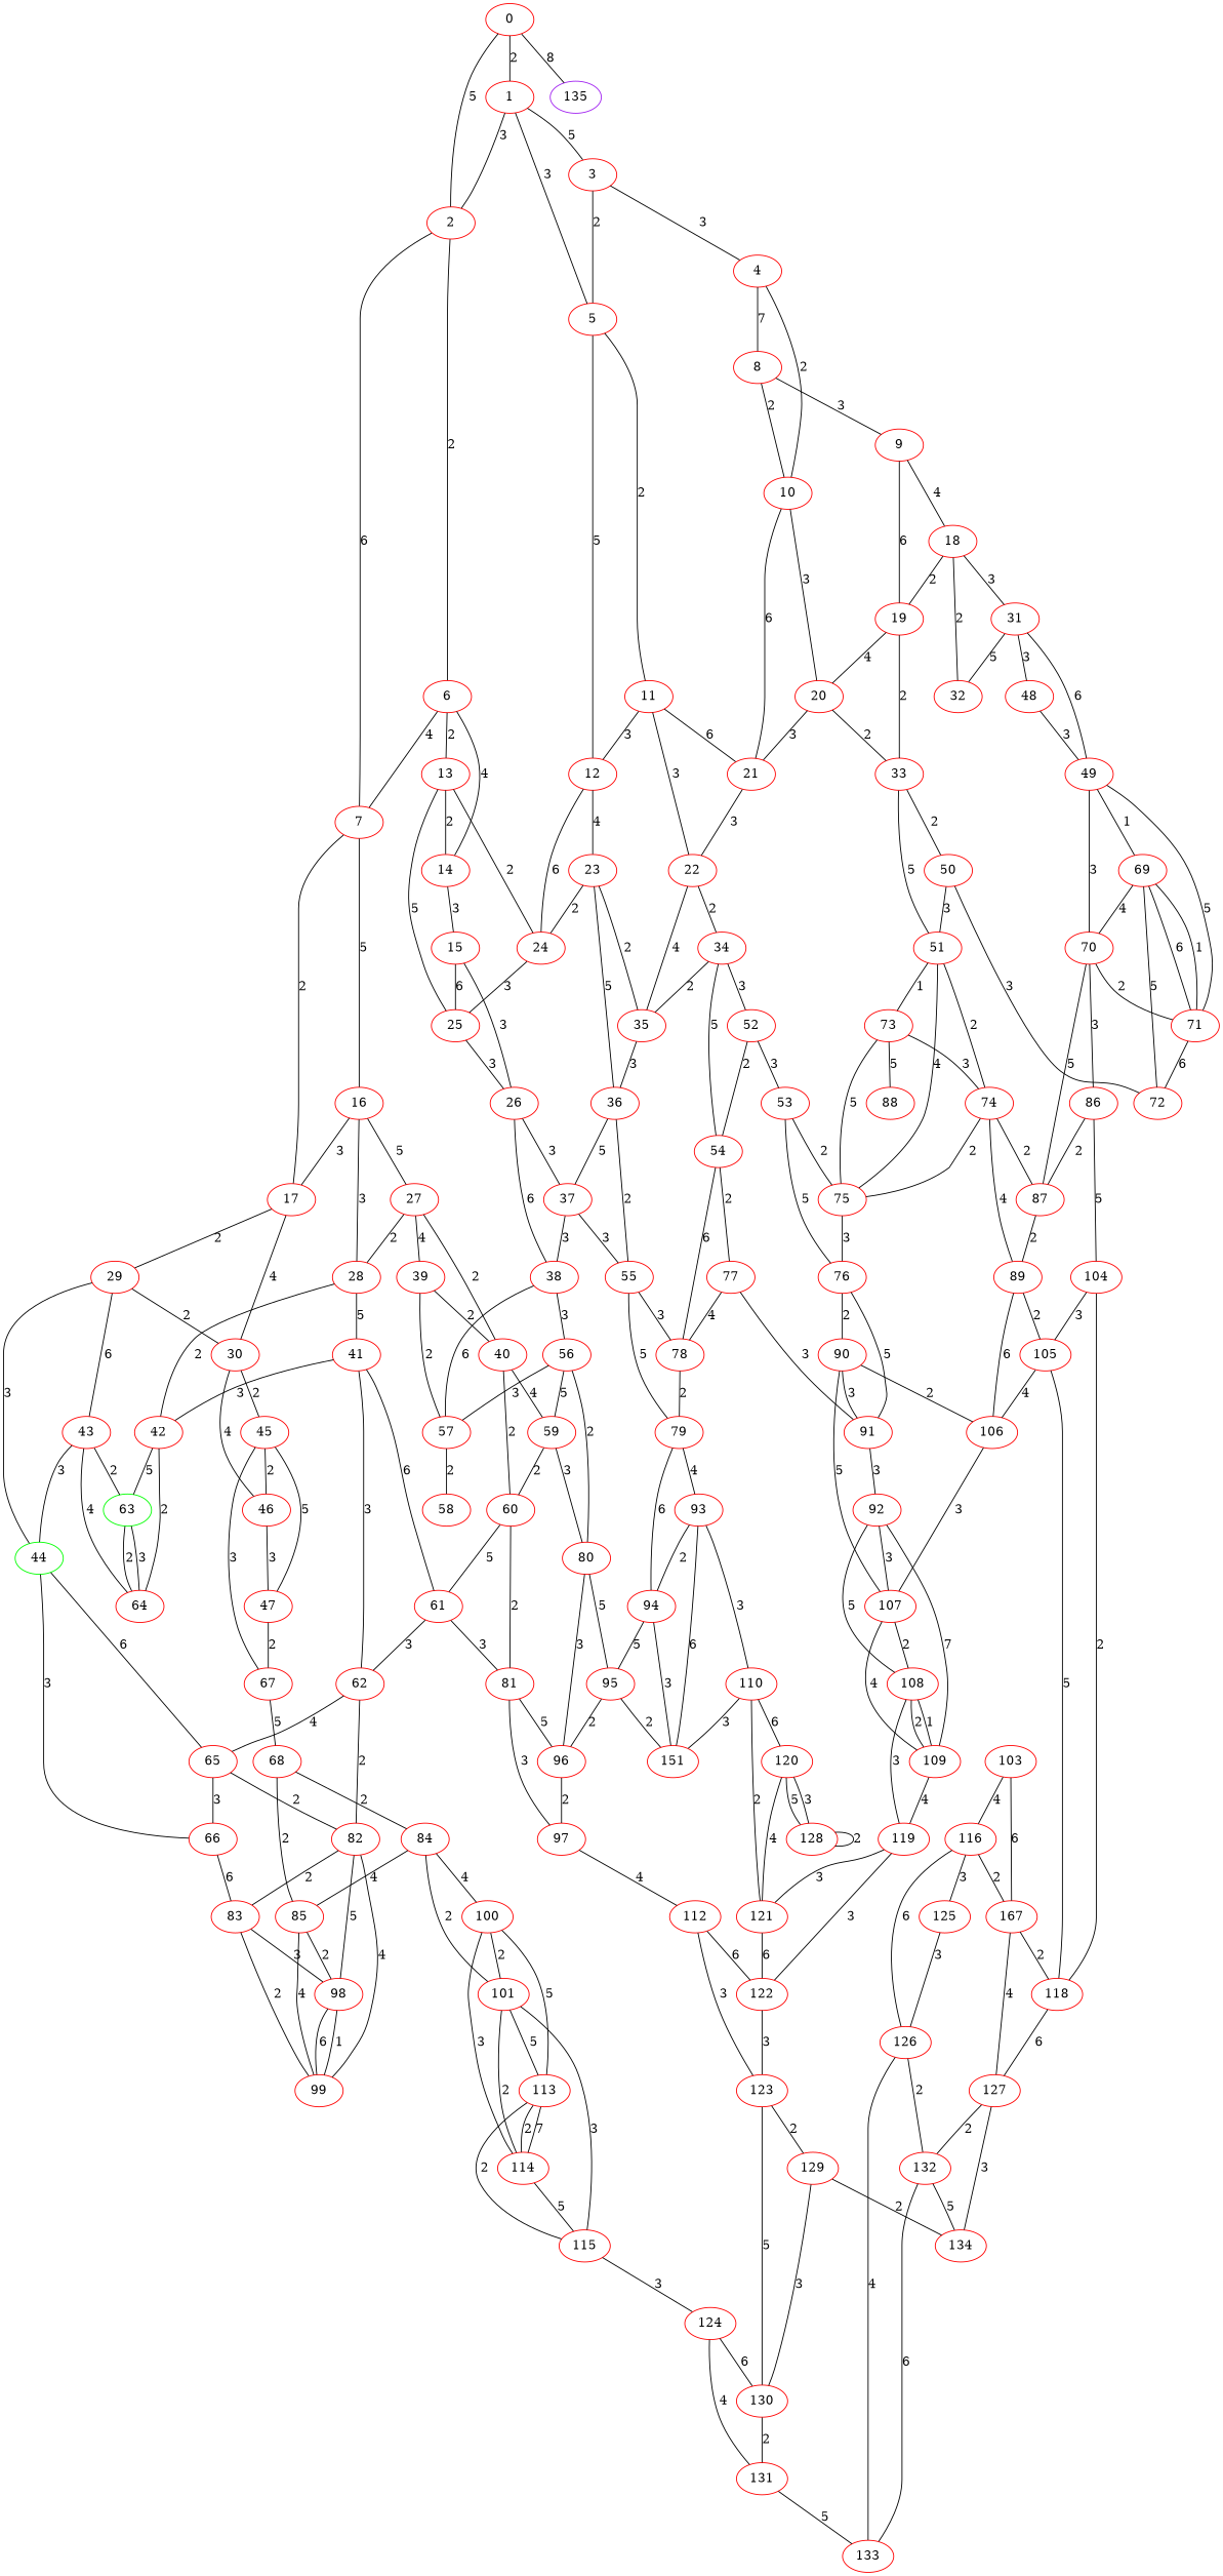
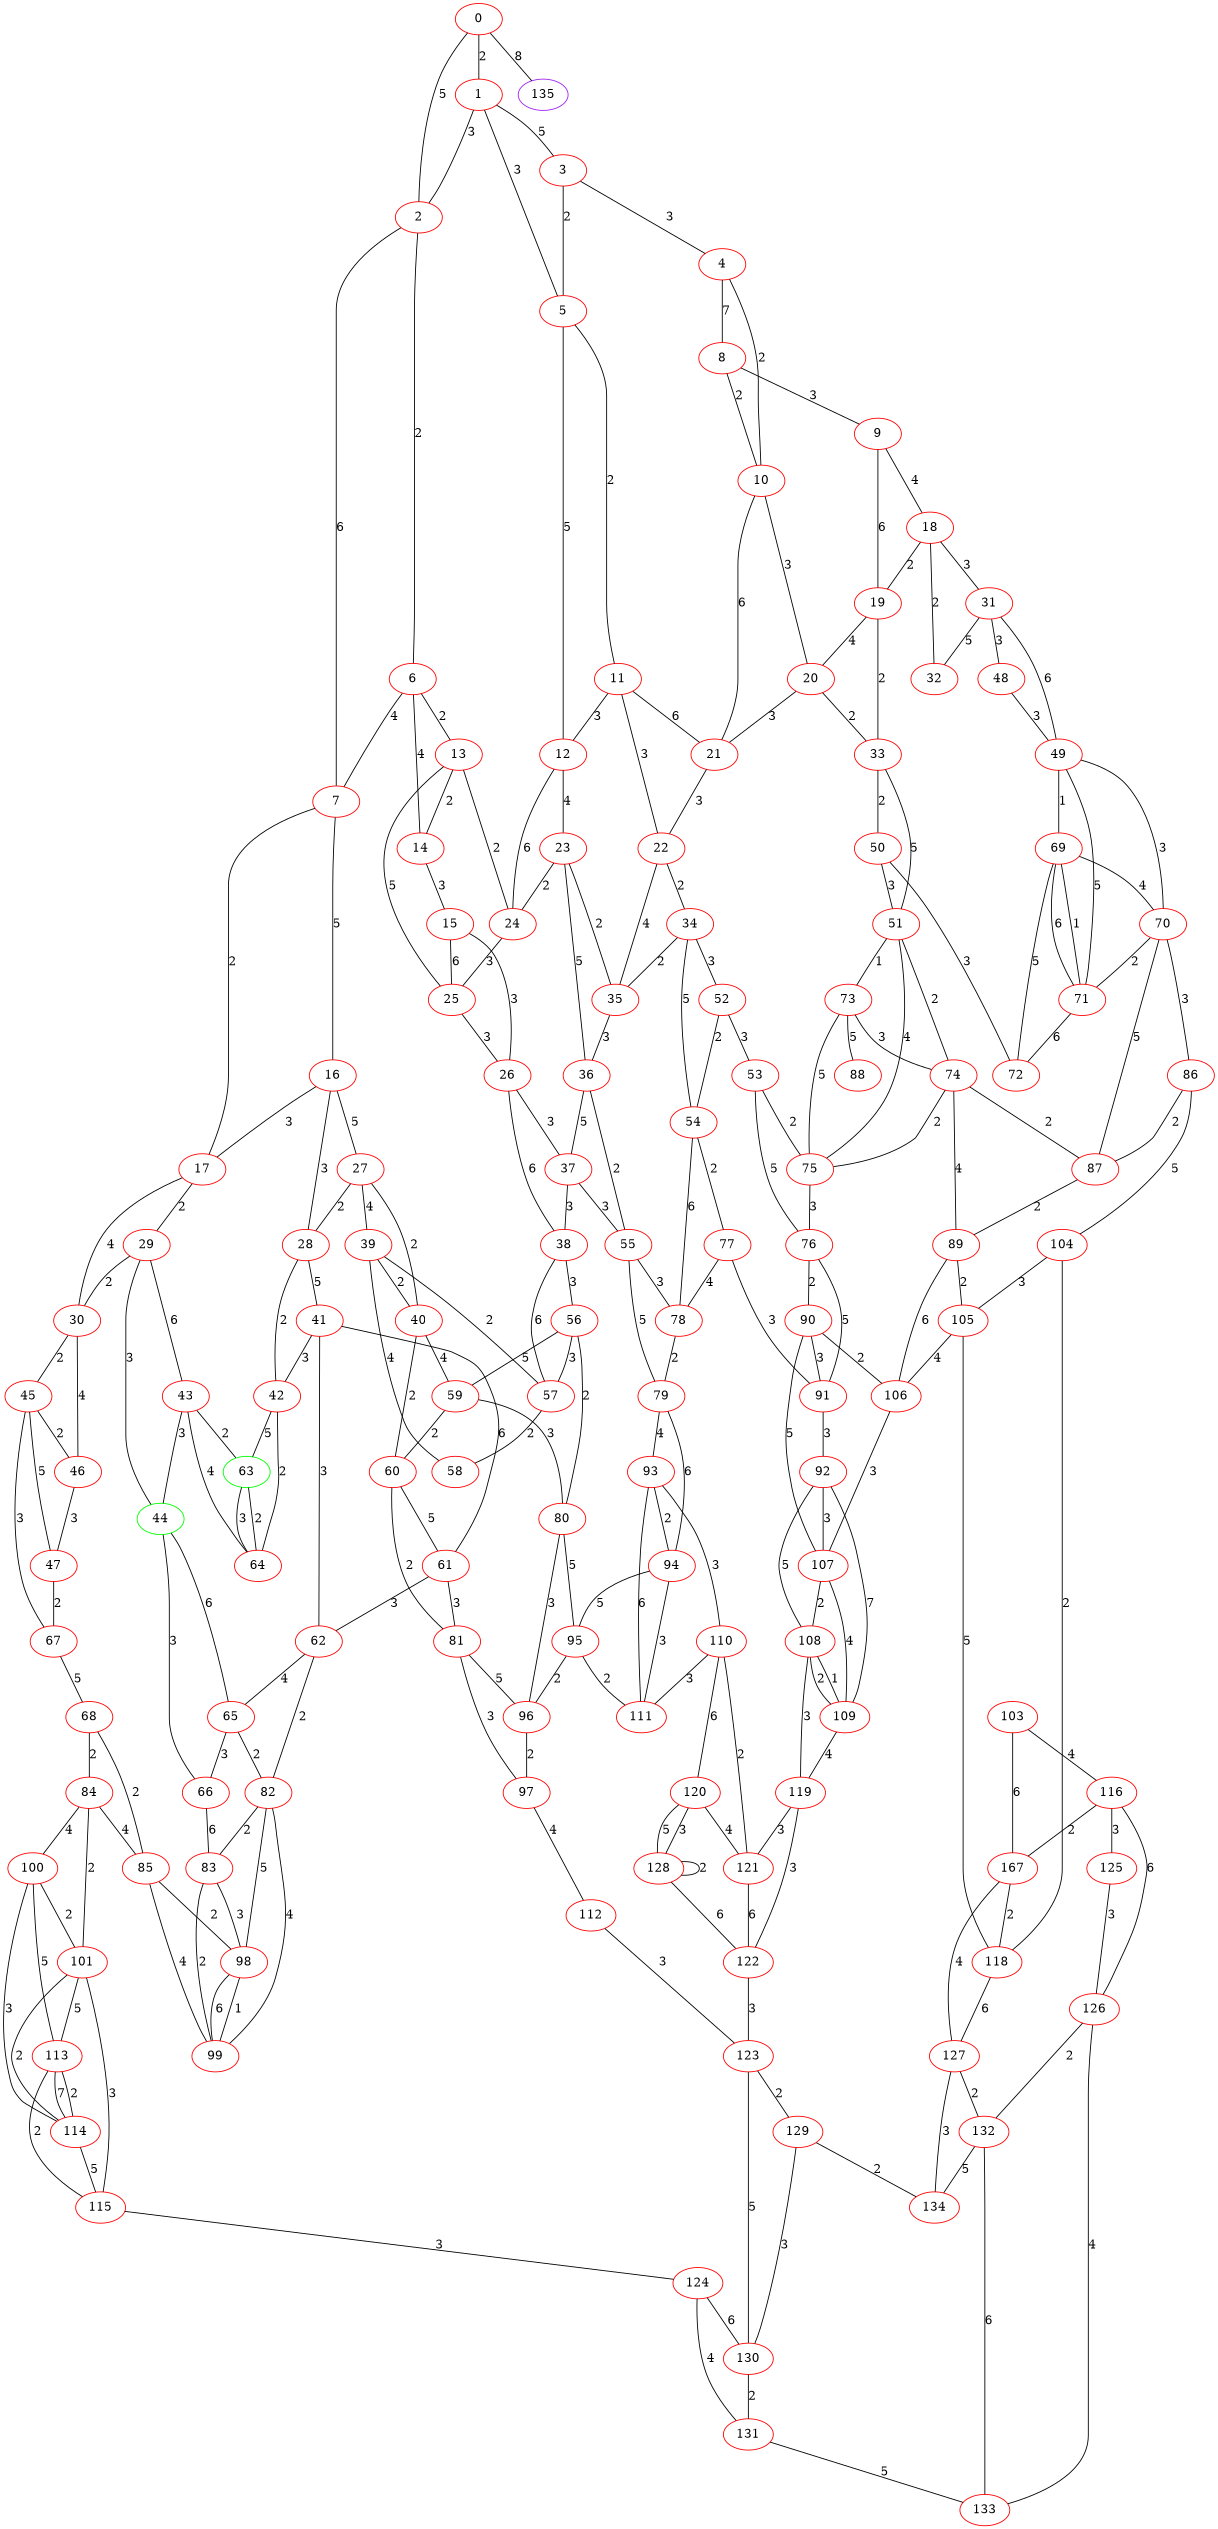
  graph {
    node [color=red weight=1]
    0
    1
    2
    135 [color=purple weight=4]
    3
    5
    6
    7
    4
    11
    12
    13
    14
    16
    17
    8
    10
    9
    20
    21
    22
    23
    24
    25
    15
    27
    28
    29
    30
    18
    19
    31
    32
    33
    34
    35
    36
    26
    37
    38
    39
    40
    41
    42
    43
    44 [color=green]
    45
    46
    48
    49
    50
    51
    52
    54
    55
    56
    57
    58
    59
    60
    61
    62
    63 [color=green weight=2]
    64
    65
    66
    47
    67
    69
    70
    71
    72
    73
    74
    75
    53
    77
    78
    79
    80
    81
    82
    83
    68
    86
    87
    88
    89
    76
    90
    91
    93
    94
    95
    96
    97
    98
    99
    84
    85
    100
    101
    104
    105
    106
    107
    92
    108
    109
    110
-   111 [label=151]
+   111
    112
    113
    114
    115
    118
    119
    120
    121
    122
    123
    124
    103
    116
    n125 [label=167]
    125
    126
    127
    128 [weight=2]
    129
    130
    131
    132
    133
    134
    0 -- 1 [label=2]
    0 -- 2 [label=5]
    0 -- 135 [label=8]
    1 -- 2 [label=3]
    1 -- 3 [label=5]
    1 -- 5 [label=3]
    2 -- 6 [label=2]
    2 -- 7 [label=6]
    3 -- 5 [label=2]
    3 -- 4 [label=3]
    5 -- 11 [label=2]
    5 -- 12 [label=5]
    6 -- 7 [label=4]
    6 -- 13 [label=2]
    6 -- 14 [label=4]
    7 -- 16 [label=5]
    7 -- 17 [label=2]
    4 -- 8 [label=7]
    4 -- 10 [label=2]
    11 -- 12 [label=3]
    11 -- 21 [label=6]
    11 -- 22 [label=3]
    12 -- 23 [label=4]
    12 -- 24 [label=6]
    13 -- 14 [label=2]
    13 -- 24 [label=2]
    13 -- 25 [label=5]
    14 -- 15 [label=3]
    16 -- 17 [label=3]
    16 -- 27 [label=5]
    16 -- 28 [label=3]
    17 -- 29 [label=2]
    17 -- 30 [label=4]
    8 -- 10 [label=2]
    8 -- 9 [label=3]
    10 -- 20 [label=3]
    10 -- 21 [label=6]
    9 -- 18 [label=4]
    9 -- 19 [label=6]
    20 -- 21 [label=3]
    20 -- 33 [label=2]
    21 -- 22 [label=3]
    22 -- 34 [label=2]
    22 -- 35 [label=4]
    23 -- 24 [label=2]
    23 -- 35 [label=2]
    23 -- 36 [label=5]
    24 -- 25 [label=3]
    25 -- 26 [label=3]
    15 -- 25 [label=6]
    15 -- 26 [label=3]
    27 -- 28 [label=2]
    27 -- 39 [label=4]
    27 -- 40 [label=2]
    28 -- 41 [label=5]
    28 -- 42 [label=2]
    29 -- 30 [label=2]
    29 -- 43 [label=6]
    29 -- 44 [label=3]
    30 -- 45 [label=2]
    30 -- 46 [label=4]
    18 -- 19 [label=2]
    18 -- 31 [label=3]
    18 -- 32 [label=2]
    19 -- 20 [label=4]
    19 -- 33 [label=2]
    31 -- 32 [label=5]
    31 -- 48 [label=3]
    31 -- 49 [label=6]
    33 -- 50 [label=2]
    33 -- 51 [label=5]
    34 -- 35 [label=2]
    34 -- 52 [label=3]
    34 -- 54 [label=5]
    35 -- 36 [label=3]
    36 -- 37 [label=5]
    36 -- 55 [label=2]
    26 -- 37 [label=3]
    26 -- 38 [label=6]
    37 -- 38 [label=3]
    37 -- 55 [label=3]
    38 -- 56 [label=3]
    38 -- 57 [label=6]
    39 -- 40 [label=2]
    39 -- 57 [label=2]
+   39 -- 58 [label=4]
    40 -- 59 [label=4]
    40 -- 60 [label=2]
    41 -- 42 [label=3]
    41 -- 61 [label=6]
    41 -- 62 [label=3]
    42 -- 63 [label=5]
    42 -- 64 [label=2]
    43 -- 44 [label=3]
    43 -- 63 [label=2]
    43 -- 64 [label=4]
    44 -- 65 [label=6]
    44 -- 66 [label=3]
    45 -- 46 [label=2]
    45 -- 47 [label=5]
    45 -- 67 [label=3]
    46 -- 47 [label=3]
    48 -- 49 [label=3]
    49 -- 69 [label=1]
    49 -- 70 [label=3]
    49 -- 71 [label=5]
    50 -- 51 [label=3]
    50 -- 72 [label=3]
    51 -- 73 [label=1]
    51 -- 74 [label=2]
    51 -- 75 [label=4]
    52 -- 54 [label=2]
    52 -- 53 [label=3]
    54 -- 77 [label=2]
    54 -- 78 [label=6]
    55 -- 78 [label=3]
    55 -- 79 [label=5]
    56 -- 57 [label=3]
    56 -- 59 [label=5]
    56 -- 80 [label=2]
    57 -- 58 [label=2]
    59 -- 60 [label=2]
    59 -- 80 [label=3]
    60 -- 61 [label=5]
    60 -- 81 [label=2]
    61 -- 62 [label=3]
    61 -- 81 [label=3]
    62 -- 65 [label=4]
    62 -- 82 [label=2]
    63 -- 64 [label=2]
    63 -- 64 [label=3]
    65 -- 66 [label=3]
    65 -- 82 [label=2]
    66 -- 83 [label=6]
    47 -- 67 [label=2]
    67 -- 68 [label=5]
    69 -- 70 [label=4]
    69 -- 71 [label=6]
    69 -- 71 [label=1]
    69 -- 72 [label=5]
    70 -- 71 [label=2]
    70 -- 86 [label=3]
    70 -- 87 [label=5]
    71 -- 72 [label=6]
    73 -- 74 [label=3]
    73 -- 75 [label=5]
    73 -- 88 [label=5]
    74 -- 75 [label=2]
    74 -- 87 [label=2]
    74 -- 89 [label=4]
    75 -- 76 [label=3]
    53 -- 75 [label=2]
    53 -- 76 [label=5]
    77 -- 78 [label=4]
    77 -- 91 [label=3]
    78 -- 79 [label=2]
    79 -- 93 [label=4]
    79 -- 94 [label=6]
    80 -- 95 [label=5]
    80 -- 96 [label=3]
    81 -- 96 [label=5]
    81 -- 97 [label=3]
    82 -- 83 [label=2]
    82 -- 98 [label=5]
    82 -- 99 [label=4]
    83 -- 98 [label=3]
    83 -- 99 [label=2]
    68 -- 84 [label=2]
    68 -- 85 [label=2]
    86 -- 87 [label=2]
    86 -- 104 [label=5]
    87 -- 89 [label=2]
    89 -- 105 [label=2]
    89 -- 106 [label=6]
    76 -- 90 [label=2]
    76 -- 91 [label=5]
    90 -- 91 [label=3]
    90 -- 106 [label=2]
    90 -- 107 [label=5]
    91 -- 92 [label=3]
    93 -- 94 [label=2]
    93 -- 110 [label=3]
    93 -- 111 [label=6]
    94 -- 95 [label=5]
    94 -- 111 [label=3]
    95 -- 96 [label=2]
    95 -- 111 [label=2]
    96 -- 97 [label=2]
    97 -- 112 [label=4]
    98 -- 99 [label=1]
    98 -- 99 [label=6]
    84 -- 85 [label=4]
    84 -- 100 [label=4]
    84 -- 101 [label=2]
    85 -- 98 [label=2]
    85 -- 99 [label=4]
    100 -- 101 [label=2]
    100 -- 113 [label=5]
    100 -- 114 [label=3]
    101 -- 113 [label=5]
    101 -- 114 [label=2]
    101 -- 115 [label=3]
    104 -- 105 [label=3]
    104 -- 118 [label=2]
    105 -- 106 [label=4]
    105 -- 118 [label=5]
    106 -- 107 [label=3]
    107 -- 108 [label=2]
    107 -- 109 [label=4]
    92 -- 107 [label=3]
    92 -- 108 [label=5]
    92 -- 109 [label=7]
    108 -- 109 [label=2]
    108 -- 109 [label=1]
    108 -- 119 [label=3]
    109 -- 119 [label=4]
    110 -- 111 [label=3]
    110 -- 120 [label=6]
    110 -- 121 [label=2]
-   112 -- 122 [label=6]
+   128 -- 122 [label=6]
    112 -- 123 [label=3]
    113 -- 114 [label=2]
    113 -- 114 [label=7]
    113 -- 115 [label=2]
    114 -- 115 [label=5]
    115 -- 124 [label=3]
    118 -- 127 [label=6]
    119 -- 121 [label=3]
    119 -- 122 [label=3]
    120 -- 121 [label=4]
    120 -- 128 [label=3]
    120 -- 128 [label=5]
    121 -- 122 [label=6]
    122 -- 123 [label=3]
    123 -- 129 [label=2]
    123 -- 130 [label=5]
    124 -- 130 [label=6]
    124 -- 131 [label=4]
    103 -- 116 [label=4]
    103 -- n125 [label=6]
    116 -- n125 [label=2]
    116 -- 125 [label=3]
    116 -- 126 [label=6]
    n125 -- 118 [label=2]
    n125 -- 127 [label=4]
    125 -- 126 [label=3]
    126 -- 132 [label=2]
    126 -- 133 [label=4]
    127 -- 132 [label=2]
    127 -- 134 [label=3]
    128 -- 128 [label=2]
    129 -- 130 [label=3]
    129 -- 134 [label=2]
    130 -- 131 [label=2]
    131 -- 133 [label=5]
    132 -- 133 [label=6]
    132 -- 134 [label=5]
  }
